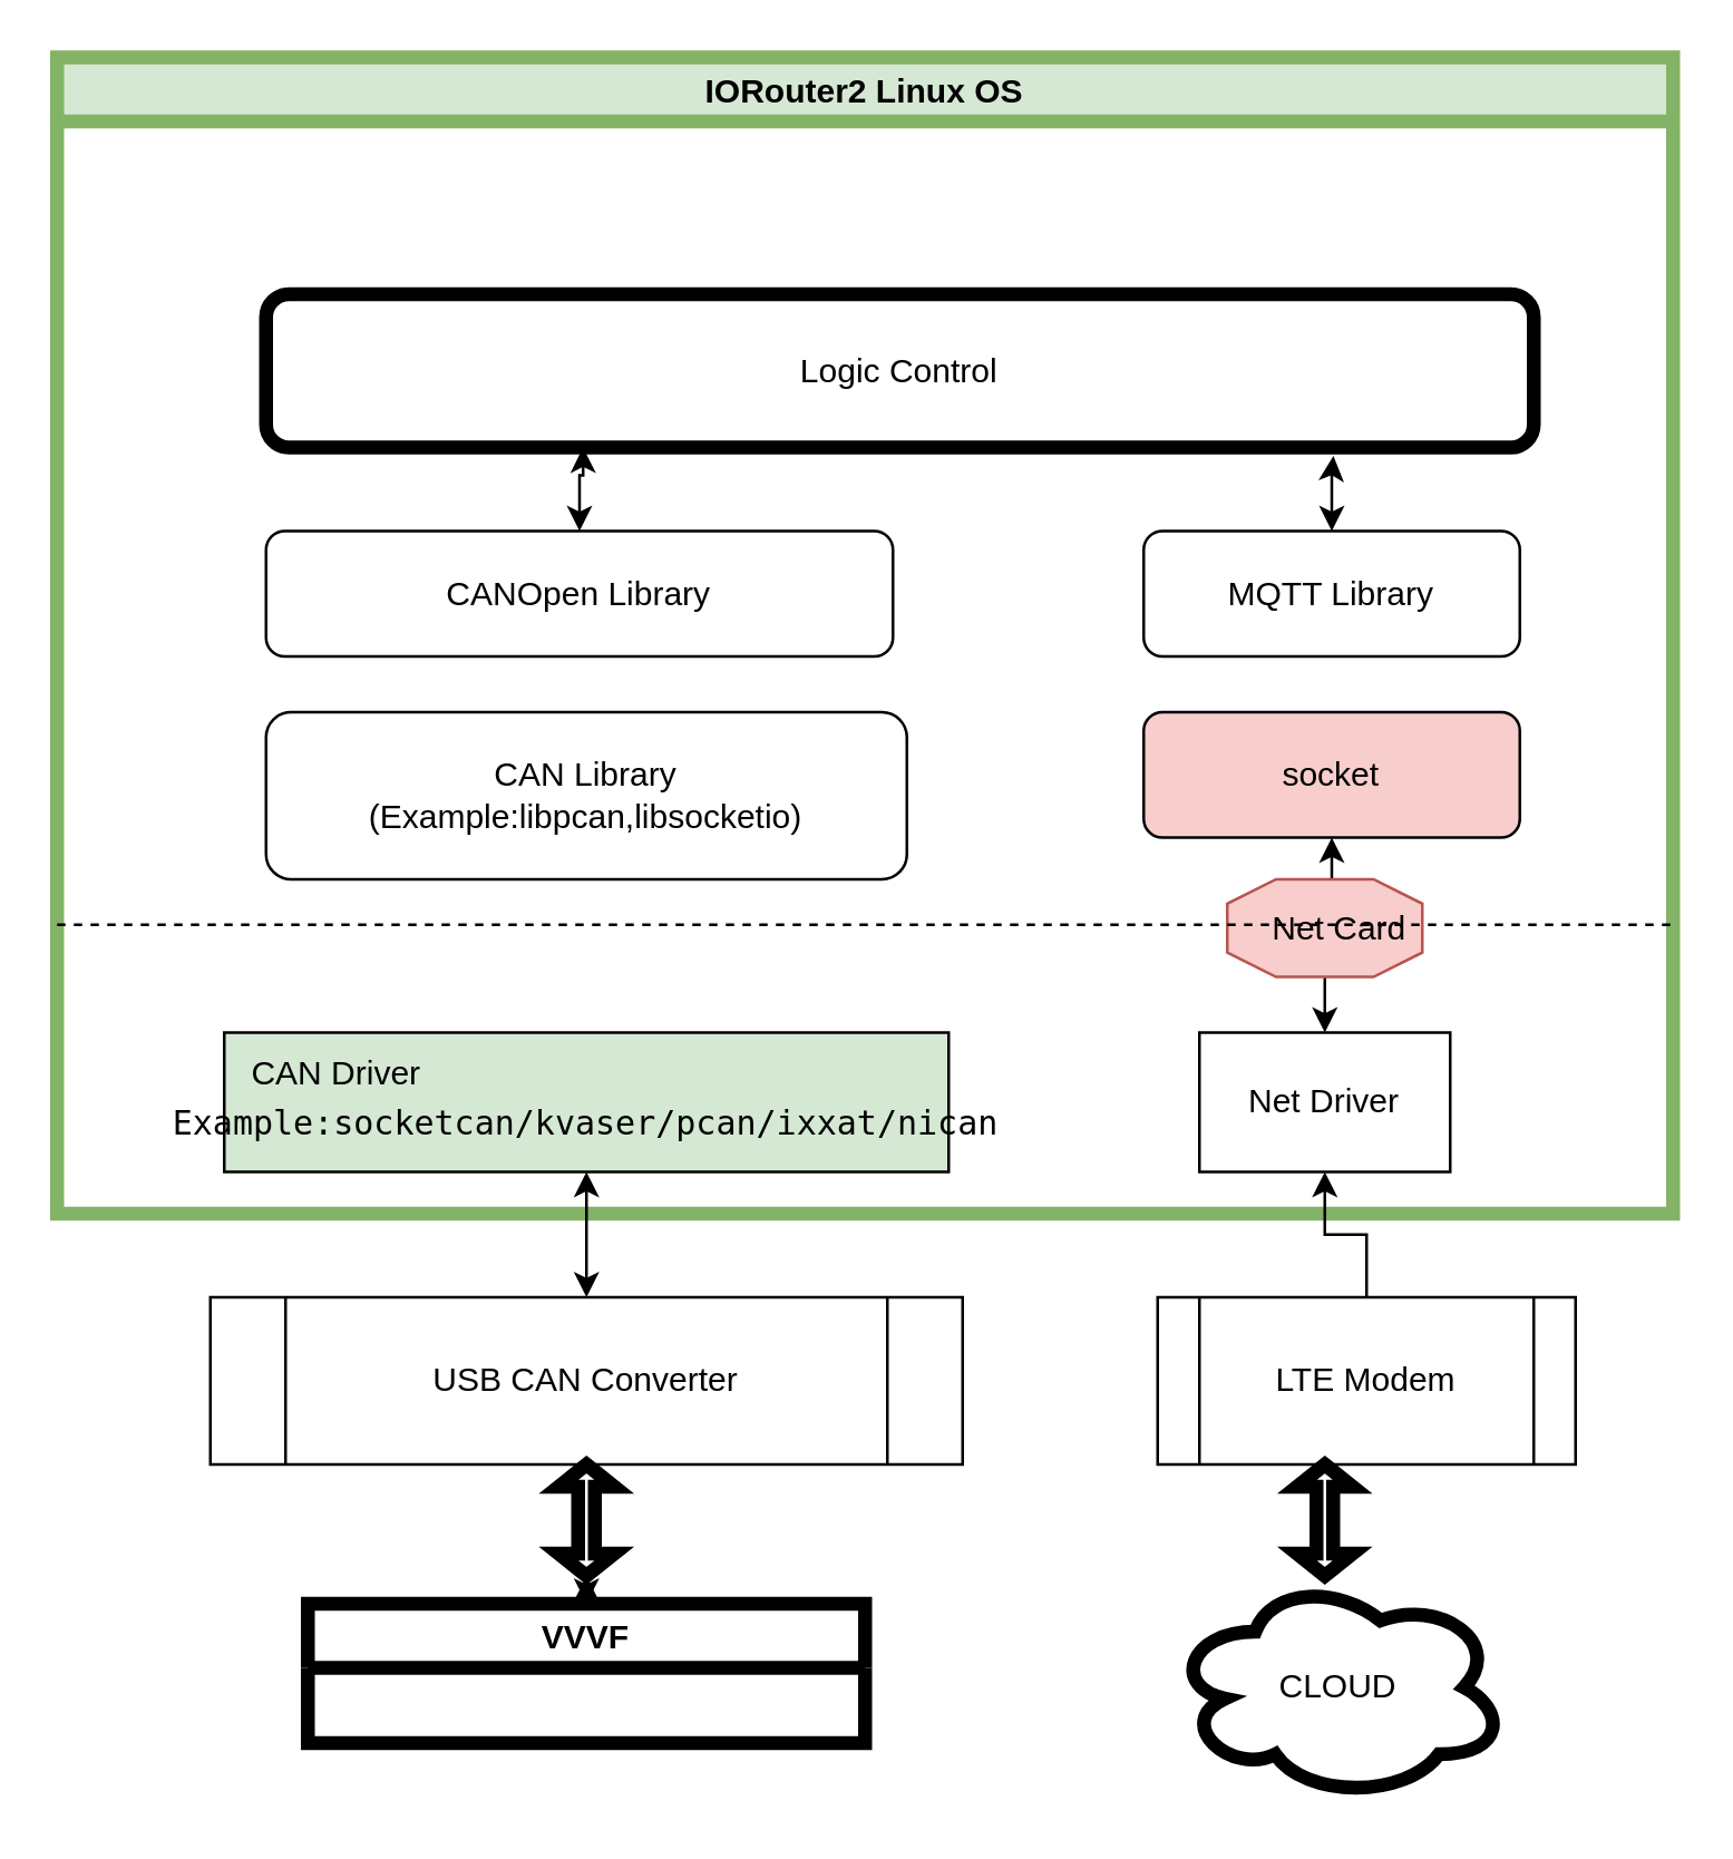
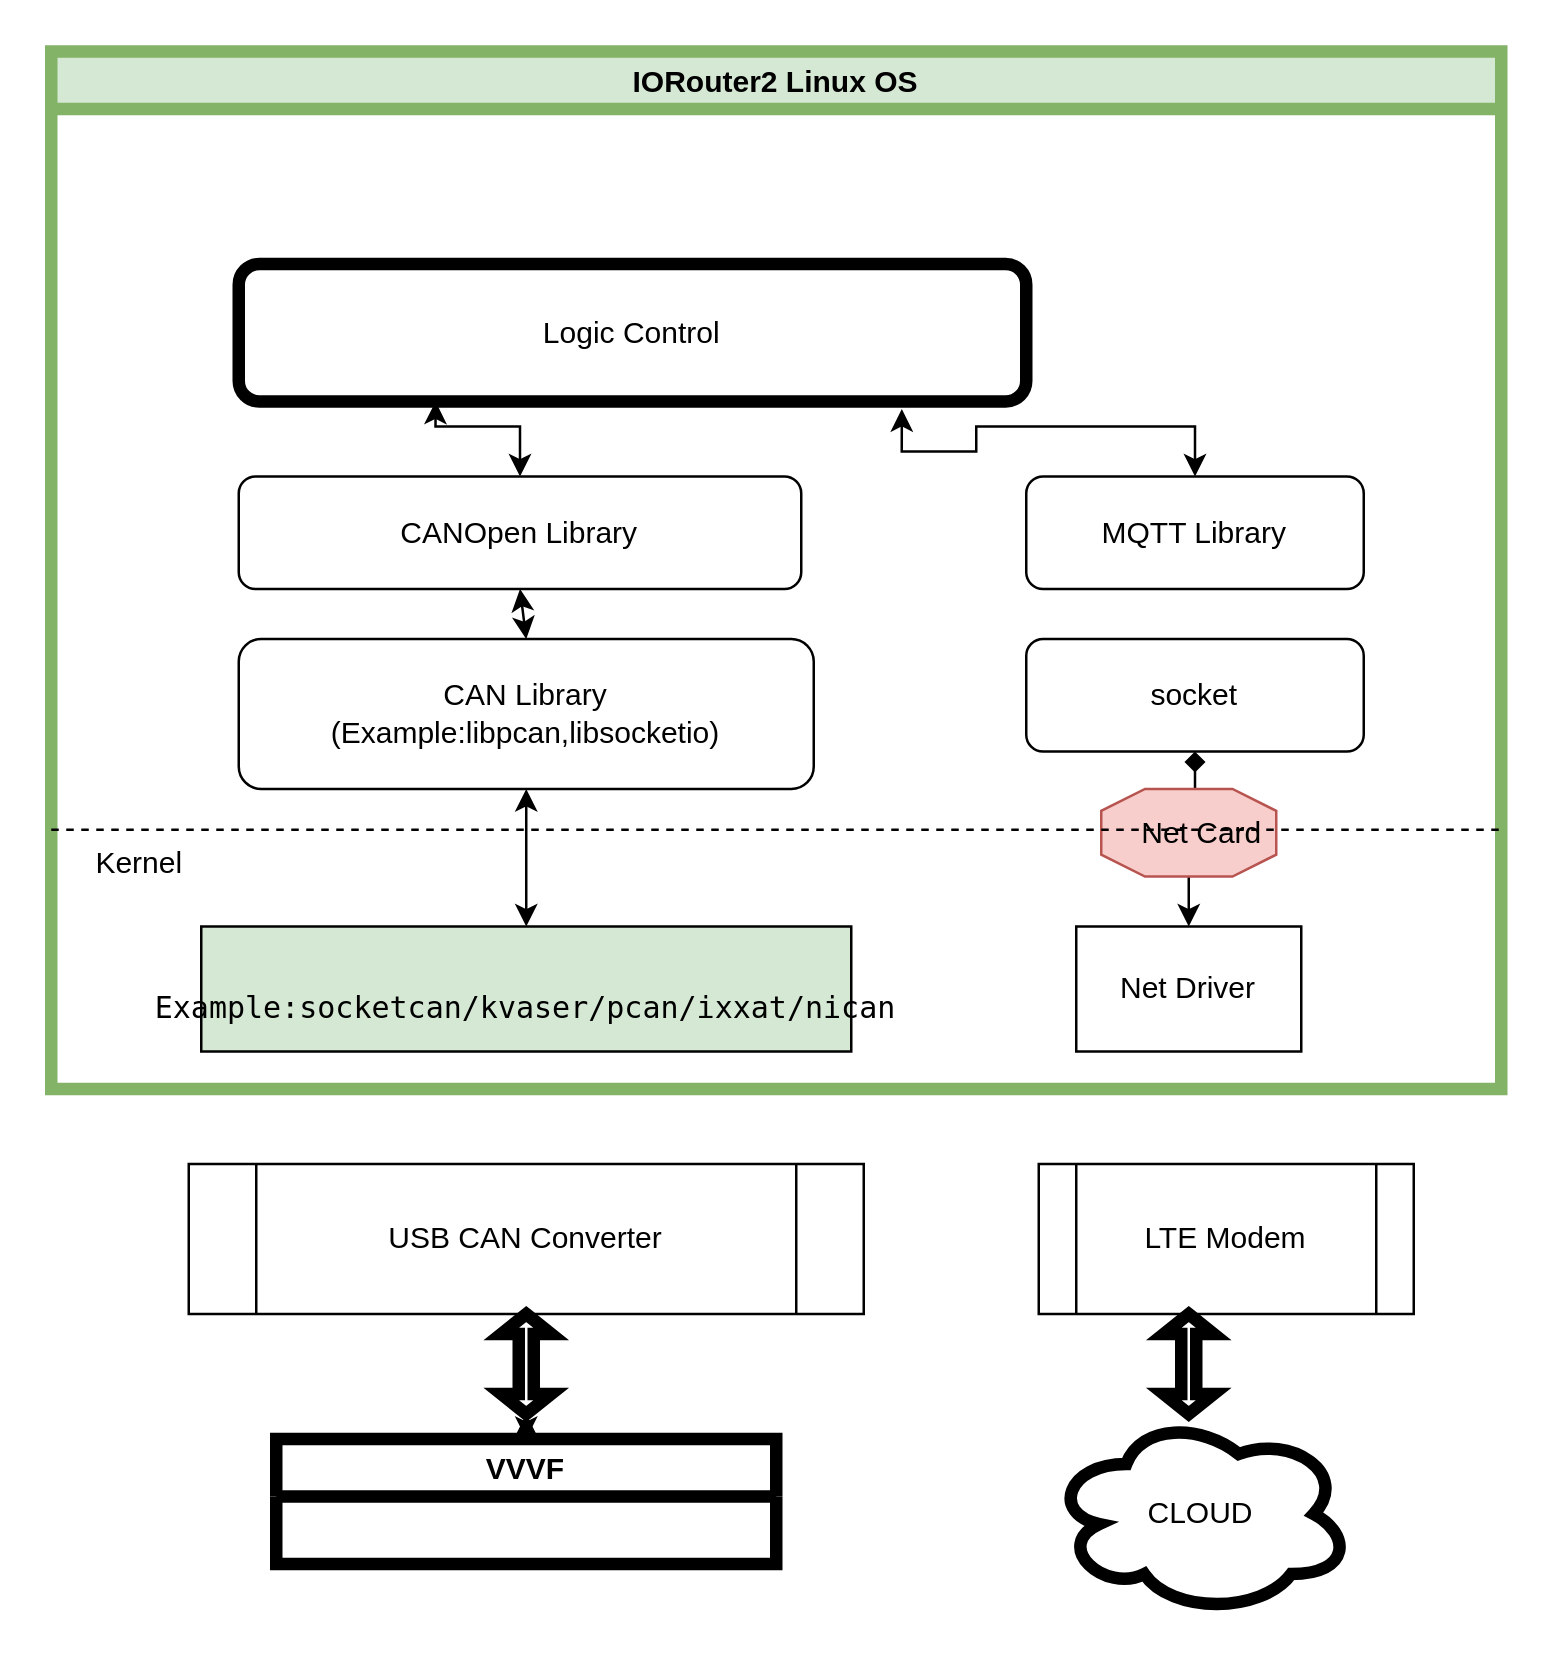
  <mxCell id="0" />
  <mxCell id="1" parent="0" />
  <mxCell id="2" value="IORouter2 Linux OS" style="swimlane;startSize=23;fillColor=#d5e8d4;strokeColor=#82b366;strokeWidth=5;" vertex="1" parent="1"><mxGeometry x="20" y="20" width="580" height="415" as="geometry" /></mxCell>
- <mxCell id="4" style="edgeStyle=orthogonalEdgeStyle;rounded=0;orthogonalLoop=1;jettySize=auto;html=1;startArrow=classic;startFill=1;" edge="1" parent="2" source="5" target="10"><mxGeometry relative="1" as="geometry" /></mxCell>
+ <mxCell id="3" value="Kernel" style="text;html=1;align=center;verticalAlign=middle;resizable=0;points=[];autosize=1;strokeColor=none;fillColor=none;" vertex="1" parent="2"><mxGeometry x="10" y="315" width="50" height="20" as="geometry" /></mxCell>
+ <mxCell id="4" style="edgeStyle=orthogonalEdgeStyle;rounded=0;orthogonalLoop=1;jettySize=auto;html=1;startArrow=classic;startFill=1;endArrow=diamond;" edge="1" parent="2" source="5" target="10"><mxGeometry relative="1" as="geometry" /></mxCell>
  <mxCell id="5" value="Net Driver" style="rounded=0;whiteSpace=wrap;html=1;" vertex="1" parent="2"><mxGeometry x="410" y="350" width="90" height="50" as="geometry" /></mxCell>
+ <mxCell id="6" style="edgeStyle=orthogonalEdgeStyle;rounded=0;orthogonalLoop=1;jettySize=auto;html=1;startArrow=classic;startFill=1;" edge="1" parent="2" source="7" target="9"><mxGeometry relative="1" as="geometry" /></mxCell>
  <mxCell id="7" value="&lt;pre&gt;&lt;span class=&quot;s1&quot;&gt;&lt;br&gt;Example:socketcan/&lt;/span&gt;&lt;span class=&quot;c1&quot;&gt;kvaser/&lt;/span&gt;&lt;span class=&quot;c1&quot;&gt;pcan/&lt;/span&gt;&lt;span class=&quot;c1&quot;&gt;ixxat/&lt;/span&gt;&lt;span class=&quot;c1&quot;&gt;nican&lt;/span&gt;&lt;/pre&gt;" style="rounded=0;whiteSpace=wrap;html=1;fillColor=#d5e8d4;" vertex="1" parent="2"><mxGeometry x="60" y="350" width="260" height="50" as="geometry" /></mxCell>
- <mxCell id="8" value="CAN Driver" style="text;html=1;align=center;verticalAlign=middle;resizable=0;points=[];autosize=1;" vertex="1" parent="2"><mxGeometry x="60" y="355" width="80" height="20" as="geometry" /></mxCell>
  <mxCell id="9" value="&lt;div&gt;CAN Library&lt;/div&gt;&lt;div&gt;(Example:libpcan,libsocketio)&lt;br&gt;&lt;/div&gt;" style="rounded=1;whiteSpace=wrap;html=1;" vertex="1" parent="2"><mxGeometry x="75" y="235" width="230" height="60" as="geometry" /></mxCell>
- <mxCell id="10" value="socket" style="rounded=1;whiteSpace=wrap;html=1;fillColor=#f8cecc;" vertex="1" parent="2"><mxGeometry x="390" y="235" width="135" height="45" as="geometry" /></mxCell>
+ <mxCell id="10" value="socket" style="rounded=1;whiteSpace=wrap;html=1;" vertex="1" parent="2"><mxGeometry x="390" y="235" width="135" height="45" as="geometry" /></mxCell>
  <mxCell id="11" value="" style="verticalLabelPosition=bottom;verticalAlign=top;html=1;shape=mxgraph.basic.polygon;polyCoords=[[0.25,0],[0.75,0],[1,0.25],[1,0.75],[0.75,1],[0.25,1],[0,0.75],[0,0.25]];polyline=0;fillColor=#f8cecc;strokeColor=#b85450;" vertex="1" parent="2"><mxGeometry x="420" y="295" width="70" height="35" as="geometry" /></mxCell>
  <mxCell id="12" style="edgeStyle=orthogonalEdgeStyle;rounded=0;orthogonalLoop=1;jettySize=auto;html=1;entryX=0.25;entryY=1;entryDx=0;entryDy=0;startArrow=classic;startFill=1;" edge="1" parent="2" source="13" target="17"><mxGeometry relative="1" as="geometry" /></mxCell>
  <mxCell id="13" value="CANOpen Library" style="rounded=1;whiteSpace=wrap;html=1;" vertex="1" parent="2"><mxGeometry x="75" y="170" width="225" height="45" as="geometry" /></mxCell>
+ <mxCell id="14" value="" style="endArrow=classic;startArrow=classic;html=1;rounded=0;entryX=0.5;entryY=1;entryDx=0;entryDy=0;exitX=0.5;exitY=0;exitDx=0;exitDy=0;" edge="1" parent="2" source="9" target="13"><mxGeometry width="50" height="50" relative="1" as="geometry"><mxPoint x="240" y="265" as="sourcePoint" /><mxPoint x="290" y="215" as="targetPoint" /></mxGeometry></mxCell>
  <mxCell id="15" style="edgeStyle=orthogonalEdgeStyle;rounded=0;orthogonalLoop=1;jettySize=auto;html=1;entryX=0.842;entryY=1.055;entryDx=0;entryDy=0;entryPerimeter=0;startArrow=classic;startFill=1;" edge="1" parent="2" source="16" target="17"><mxGeometry relative="1" as="geometry" /></mxCell>
  <mxCell id="16" value="MQTT Library" style="rounded=1;whiteSpace=wrap;html=1;" vertex="1" parent="2"><mxGeometry x="390" y="170" width="135" height="45" as="geometry" /></mxCell>
- <mxCell id="17" value="Logic Control" style="rounded=1;whiteSpace=wrap;html=1;strokeWidth=5;" vertex="1" parent="2"><mxGeometry x="75" y="85" width="455" height="55" as="geometry" /></mxCell>
+ <mxCell id="17" value="Logic Control" style="rounded=1;whiteSpace=wrap;html=1;strokeWidth=5;" vertex="1" parent="2"><mxGeometry x="75" y="85" width="315" height="55" as="geometry" /></mxCell>
  <mxCell id="18" value="&lt;div&gt;Net Card&lt;/div&gt;" style="text;html=1;align=center;verticalAlign=middle;resizable=0;points=[];autosize=1;strokeColor=none;fillColor=none;" vertex="1" parent="2"><mxGeometry x="430" y="302.5" width="60" height="20" as="geometry" /></mxCell>
- <mxCell id="19" style="edgeStyle=orthogonalEdgeStyle;rounded=0;orthogonalLoop=1;jettySize=auto;html=1;" edge="1" parent="1" source="20" target="5"><mxGeometry relative="1" as="geometry" /></mxCell>
  <mxCell id="20" value="LTE Modem" style="shape=process;whiteSpace=wrap;html=1;backgroundOutline=1;" vertex="1" parent="1"><mxGeometry x="415" y="465" width="150" height="60" as="geometry" /></mxCell>
- <mxCell id="21" style="edgeStyle=orthogonalEdgeStyle;rounded=0;orthogonalLoop=1;jettySize=auto;html=1;entryX=0.5;entryY=1;entryDx=0;entryDy=0;startArrow=classic;startFill=1;" edge="1" parent="1" source="22" target="7"><mxGeometry relative="1" as="geometry" /></mxCell>
  <mxCell id="22" value="&lt;div&gt;USB CAN Converter&lt;/div&gt;" style="shape=process;whiteSpace=wrap;html=1;backgroundOutline=1;" vertex="1" parent="1"><mxGeometry x="75" y="465" width="270" height="60" as="geometry" /></mxCell>
  <mxCell id="23" value="" style="endArrow=none;dashed=1;html=1;rounded=0;exitX=0;exitY=0.75;exitDx=0;exitDy=0;entryX=1;entryY=0.75;entryDx=0;entryDy=0;" edge="1" parent="1" source="2" target="2"><mxGeometry width="50" height="50" relative="1" as="geometry"><mxPoint x="260" y="285" as="sourcePoint" /><mxPoint x="310" y="235" as="targetPoint" /></mxGeometry></mxCell>
  <mxCell id="24" value="VVVF" style="swimlane;strokeWidth=5;" vertex="1" parent="1"><mxGeometry x="110" y="575" width="200" height="50" as="geometry" /></mxCell>
  <mxCell id="25" style="edgeStyle=orthogonalEdgeStyle;rounded=0;orthogonalLoop=1;jettySize=auto;html=1;exitX=1;exitY=0.5;exitDx=0;exitDy=0;exitPerimeter=0;entryX=0.5;entryY=0;entryDx=0;entryDy=0;startArrow=classic;startFill=1;" edge="1" parent="1" source="26" target="24"><mxGeometry relative="1" as="geometry" /></mxCell>
  <mxCell id="26" value="" style="shape=doubleArrow;whiteSpace=wrap;html=1;strokeWidth=5;rotation=90;" vertex="1" parent="1"><mxGeometry x="190" y="535" width="40" height="20" as="geometry" /></mxCell>
  <mxCell id="27" value="CLOUD" style="ellipse;shape=cloud;whiteSpace=wrap;html=1;strokeWidth=5;" vertex="1" parent="1"><mxGeometry x="420" y="565" width="120" height="80" as="geometry" /></mxCell>
  <mxCell id="28" value="" style="shape=doubleArrow;whiteSpace=wrap;html=1;strokeWidth=5;rotation=90;" vertex="1" parent="1"><mxGeometry x="455" y="535" width="40" height="20" as="geometry" /></mxCell>
